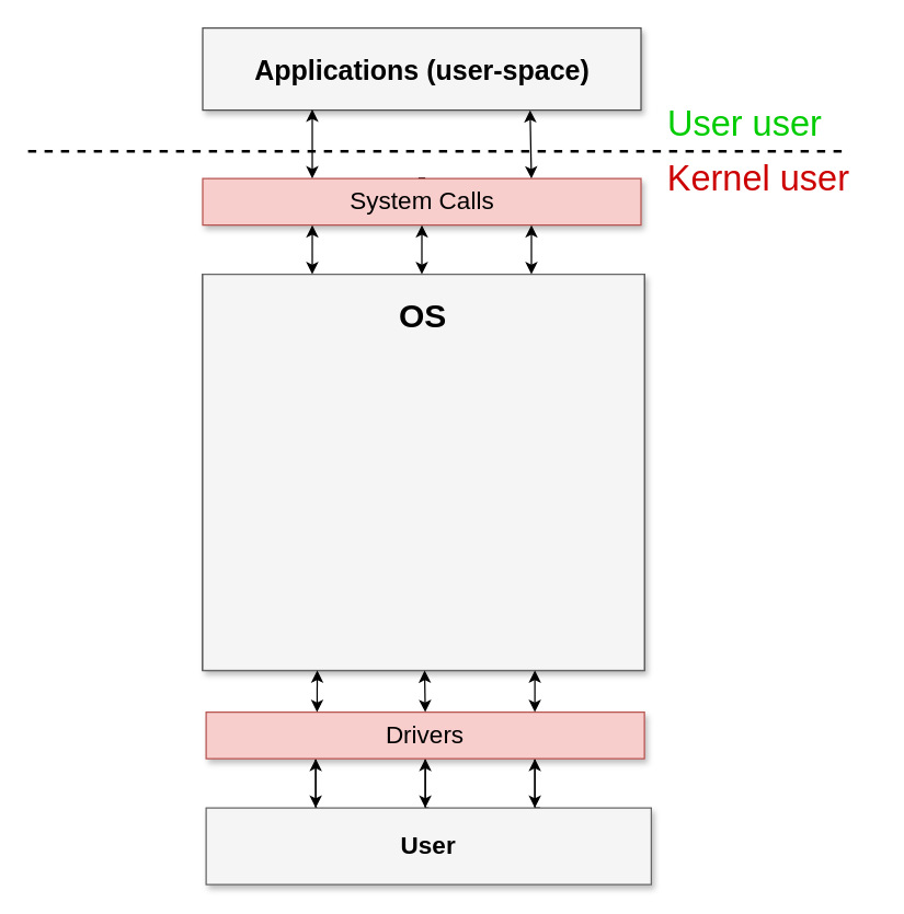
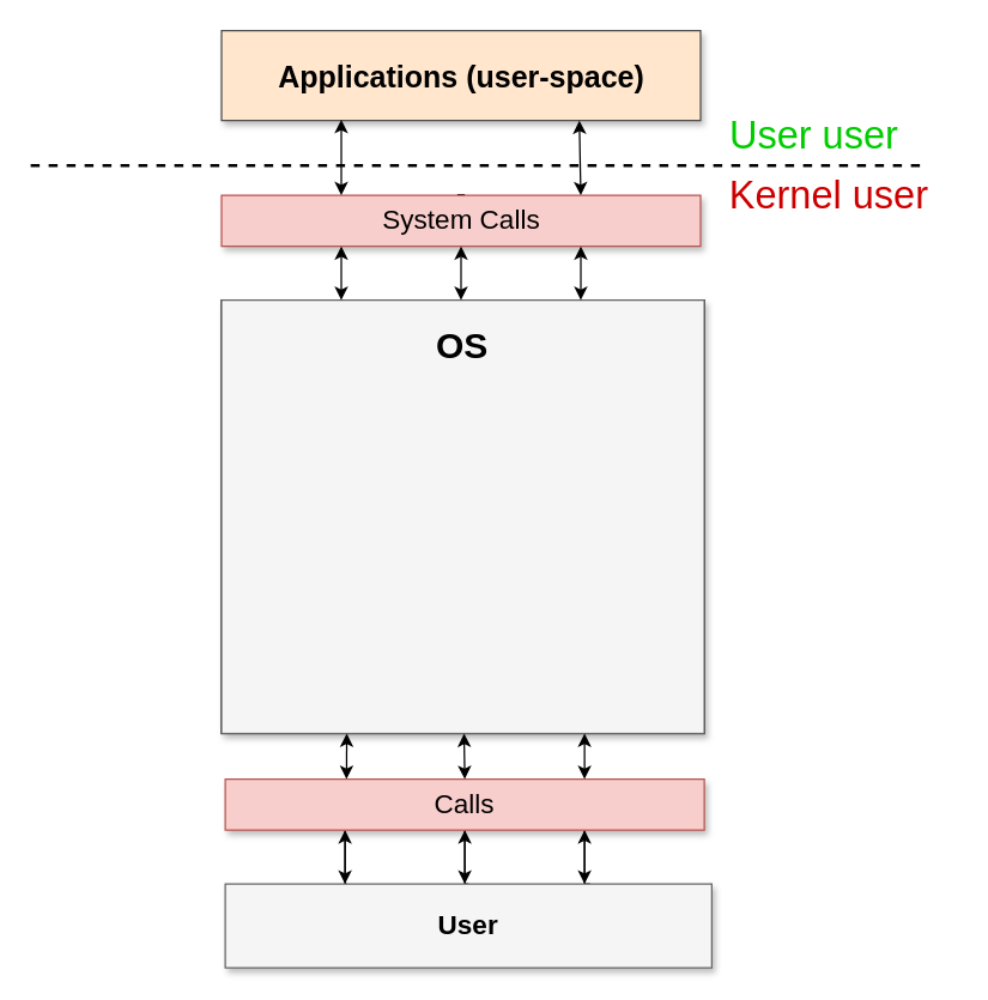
  <mxCell id="0" style=";html=1;" />
  <mxCell id="1" style=";html=1;" parent="0" />
  <mxCell id="2" style="edgeStyle=orthogonalEdgeStyle;rounded=0;orthogonalLoop=1;jettySize=auto;html=1;exitX=0.25;exitY=0;exitDx=0;exitDy=0;entryX=0.25;entryY=1;entryDx=0;entryDy=0;" edge="1" parent="1" source="5" target="9"><mxGeometry relative="1" as="geometry" /></mxCell>
  <mxCell id="3" style="edgeStyle=orthogonalEdgeStyle;rounded=0;orthogonalLoop=1;jettySize=auto;html=1;exitX=0.5;exitY=0;exitDx=0;exitDy=0;entryX=0.5;entryY=1;entryDx=0;entryDy=0;" edge="1" parent="1" source="5" target="9"><mxGeometry relative="1" as="geometry" /></mxCell>
  <mxCell id="4" style="edgeStyle=orthogonalEdgeStyle;rounded=0;orthogonalLoop=1;jettySize=auto;html=1;exitX=0.75;exitY=0;exitDx=0;exitDy=0;entryX=0.75;entryY=1;entryDx=0;entryDy=0;" edge="1" parent="1" source="5" target="9"><mxGeometry relative="1" as="geometry" /></mxCell>
  <mxCell id="5" value="&lt;b&gt;User&lt;/b&gt;" style="whiteSpace=wrap;html=1;shadow=1;fontSize=18;fillColor=#f5f5f5;strokeColor=#666666;" vertex="1" parent="1"><mxGeometry x="150" y="590" width="325" height="56" as="geometry" /></mxCell>
  <mxCell id="6" style="edgeStyle=orthogonalEdgeStyle;rounded=0;orthogonalLoop=1;jettySize=auto;html=1;exitX=0.25;exitY=1;exitDx=0;exitDy=0;" edge="1" parent="1" source="9"><mxGeometry relative="1" as="geometry"><mxPoint x="230" y="590" as="targetPoint" /></mxGeometry></mxCell>
  <mxCell id="7" style="edgeStyle=orthogonalEdgeStyle;rounded=0;orthogonalLoop=1;jettySize=auto;html=1;exitX=0.5;exitY=1;exitDx=0;exitDy=0;" edge="1" parent="1" source="9"><mxGeometry relative="1" as="geometry"><mxPoint x="310" y="590" as="targetPoint" /></mxGeometry></mxCell>
  <mxCell id="8" style="edgeStyle=orthogonalEdgeStyle;rounded=0;orthogonalLoop=1;jettySize=auto;html=1;exitX=0.75;exitY=1;exitDx=0;exitDy=0;" edge="1" parent="1" source="9"><mxGeometry relative="1" as="geometry"><mxPoint x="390" y="590" as="targetPoint" /></mxGeometry></mxCell>
- <mxCell id="9" value="Drivers" style="whiteSpace=wrap;html=1;shadow=1;fontSize=18;fillColor=#f8cecc;strokeColor=#b85450;" vertex="1" parent="1"><mxGeometry x="150" y="520" width="320" height="34" as="geometry" /></mxCell>
- <mxCell id="10" value="&lt;b&gt;Applications (user-space)&lt;/b&gt;" style="whiteSpace=wrap;html=1;shadow=1;fontSize=20;fillColor=#f5f5f5;strokeColor=#4D4D4D;strokeWidth=1;" vertex="1" parent="1"><mxGeometry x="147.5" y="20" width="320" height="60" as="geometry" /></mxCell>
+ <mxCell id="9" value="Calls" style="whiteSpace=wrap;html=1;shadow=1;fontSize=18;fillColor=#f8cecc;strokeColor=#b85450;" vertex="1" parent="1"><mxGeometry x="150" y="520" width="320" height="34" as="geometry" /></mxCell>
+ <mxCell id="10" value="&lt;b&gt;Applications (user-space)&lt;/b&gt;" style="whiteSpace=wrap;html=1;shadow=1;fontSize=20;fillColor=#ffe6cc;strokeColor=#4D4D4D;strokeWidth=1;" vertex="1" parent="1"><mxGeometry x="147.5" y="20" width="320" height="60" as="geometry" /></mxCell>
  <mxCell id="11" style="edgeStyle=orthogonalEdgeStyle;shape=link;rounded=0;orthogonalLoop=1;jettySize=auto;html=1;shadow=0;strokeWidth=2;" edge="1" parent="1" source="12"><mxGeometry relative="1" as="geometry"><mxPoint x="307.5" y="130" as="targetPoint" /></mxGeometry></mxCell>
  <mxCell id="12" value="System Calls" style="whiteSpace=wrap;html=1;shadow=1;fontSize=18;fillColor=#f8cecc;strokeColor=#b85450;rounded=0;glass=0;comic=0;absoluteArcSize=0;noLabel=0;fixDash=0;autosize=0;collapsible=0;container=0;recursiveResize=1;expand=1;part=0;movable=1;" vertex="1" parent="1"><mxGeometry x="147.5" y="130" width="320" height="34" as="geometry"><mxRectangle x="780" y="430" width="140" height="30" as="alternateBounds" /></mxGeometry></mxCell>
  <mxCell id="13" value="" style="group;fillColor=#CCCCCC;strokeColor=#000000;rounded=0;glass=0;comic=0;" vertex="1" connectable="0" parent="1"><mxGeometry x="147.5" y="200" width="322.5" height="289.5" as="geometry" /></mxCell>
  <mxCell id="14" value="" style="whiteSpace=wrap;html=1;shadow=1;fontSize=18;fillColor=#f5f5f5;strokeColor=#666666;" vertex="1" parent="13"><mxGeometry width="322.5" height="289.5" as="geometry" /></mxCell>
  <mxCell id="15" value="&lt;font style=&quot;font-size: 24px&quot;&gt;&lt;b&gt;&lt;font style=&quot;font-size: 24px&quot;&gt;OS &lt;br&gt;&lt;/font&gt;&lt;/b&gt;&lt;/font&gt;" style="text;html=1;strokeColor=none;fillColor=none;align=center;verticalAlign=middle;whiteSpace=wrap;rounded=0;" vertex="1" parent="13"><mxGeometry x="47.911" width="226.677" height="62.036" as="geometry" /></mxCell>
  <mxCell id="16" value="" style="endArrow=classic;startArrow=classic;html=1;entryX=0.25;entryY=1;entryDx=0;entryDy=0;" edge="1" parent="1"><mxGeometry width="50" height="50" relative="1" as="geometry"><mxPoint x="231" y="520" as="sourcePoint" /><mxPoint x="231.125" y="489.5" as="targetPoint" /><Array as="points" /></mxGeometry></mxCell>
  <mxCell id="17" value="" style="endArrow=classic;startArrow=classic;html=1;entryX=0.25;entryY=1;entryDx=0;entryDy=0;" edge="1" parent="1"><mxGeometry width="50" height="50" relative="1" as="geometry"><mxPoint x="310" y="520" as="sourcePoint" /><mxPoint x="309.505" y="489.5" as="targetPoint" /><Array as="points" /></mxGeometry></mxCell>
  <mxCell id="18" value="" style="endArrow=classic;startArrow=classic;html=1;entryX=0.25;entryY=1;entryDx=0;entryDy=0;exitX=0.75;exitY=0;exitDx=0;exitDy=0;" edge="1" parent="1" source="9"><mxGeometry width="50" height="50" relative="1" as="geometry"><mxPoint x="390.62" y="540" as="sourcePoint" /><mxPoint x="389.995" y="489.5" as="targetPoint" /><Array as="points" /></mxGeometry></mxCell>
  <mxCell id="19" value="" style="endArrow=none;dashed=1;html=1;shadow=0;strokeWidth=2;" edge="1" parent="1"><mxGeometry width="50" height="50" relative="1" as="geometry"><mxPoint x="20" y="110" as="sourcePoint" /><mxPoint x="620" y="110" as="targetPoint" /><Array as="points" /></mxGeometry></mxCell>
  <mxCell id="20" value="&lt;font style=&quot;font-size: 26px&quot; color=&quot;#00CC00&quot;&gt;User user&lt;br&gt;&lt;/font&gt;" style="text;html=1;align=center;verticalAlign=middle;resizable=0;points=[];autosize=1;" vertex="1" parent="1"><mxGeometry x="467.5" y="80" width="150" height="20" as="geometry" /></mxCell>
  <mxCell id="21" value="&lt;font style=&quot;font-size: 26px&quot; color=&quot;#CC0000&quot;&gt;Kernel user&lt;br&gt;&lt;/font&gt;" style="text;html=1;align=center;verticalAlign=middle;resizable=0;points=[];autosize=1;" vertex="1" parent="1"><mxGeometry x="467.5" y="120" width="170" height="20" as="geometry" /></mxCell>
  <mxCell id="22" value="" style="endArrow=classic;startArrow=classic;html=1;entryX=0.25;entryY=1;entryDx=0;entryDy=0;exitX=0.25;exitY=0;exitDx=0;exitDy=0;" edge="1" parent="1" source="12"><mxGeometry width="50" height="50" relative="1" as="geometry"><mxPoint x="227.5" y="120" as="sourcePoint" /><mxPoint x="227.475" y="79.5" as="targetPoint" /><Array as="points" /></mxGeometry></mxCell>
  <mxCell id="23" value="" style="endArrow=classic;startArrow=classic;html=1;exitX=0.75;exitY=0;exitDx=0;exitDy=0;" edge="1" parent="1" source="12"><mxGeometry width="50" height="50" relative="1" as="geometry"><mxPoint x="386.5" y="120" as="sourcePoint" /><mxPoint x="386.5" y="80" as="targetPoint" /><Array as="points" /></mxGeometry></mxCell>
  <mxCell id="24" value="" style="endArrow=classic;startArrow=classic;html=1;entryX=0.25;entryY=1;entryDx=0;entryDy=0;" edge="1" parent="1" target="12"><mxGeometry width="50" height="50" relative="1" as="geometry"><mxPoint x="227.5" y="200" as="sourcePoint" /><mxPoint x="227.5" y="170" as="targetPoint" /><Array as="points" /></mxGeometry></mxCell>
  <mxCell id="25" value="" style="endArrow=classic;startArrow=classic;html=1;entryX=0.5;entryY=1;entryDx=0;entryDy=0;" edge="1" parent="1" target="12"><mxGeometry width="50" height="50" relative="1" as="geometry"><mxPoint x="307.5" y="200" as="sourcePoint" /><mxPoint x="307.5" y="170" as="targetPoint" /><Array as="points" /></mxGeometry></mxCell>
  <mxCell id="26" value="" style="endArrow=classic;startArrow=classic;html=1;entryX=0.5;entryY=1;entryDx=0;entryDy=0;" edge="1" parent="1"><mxGeometry width="50" height="50" relative="1" as="geometry"><mxPoint x="387.5" y="200" as="sourcePoint" /><mxPoint x="387.5" y="164" as="targetPoint" /><Array as="points"><mxPoint x="387.5" y="180" /></Array></mxGeometry></mxCell>
